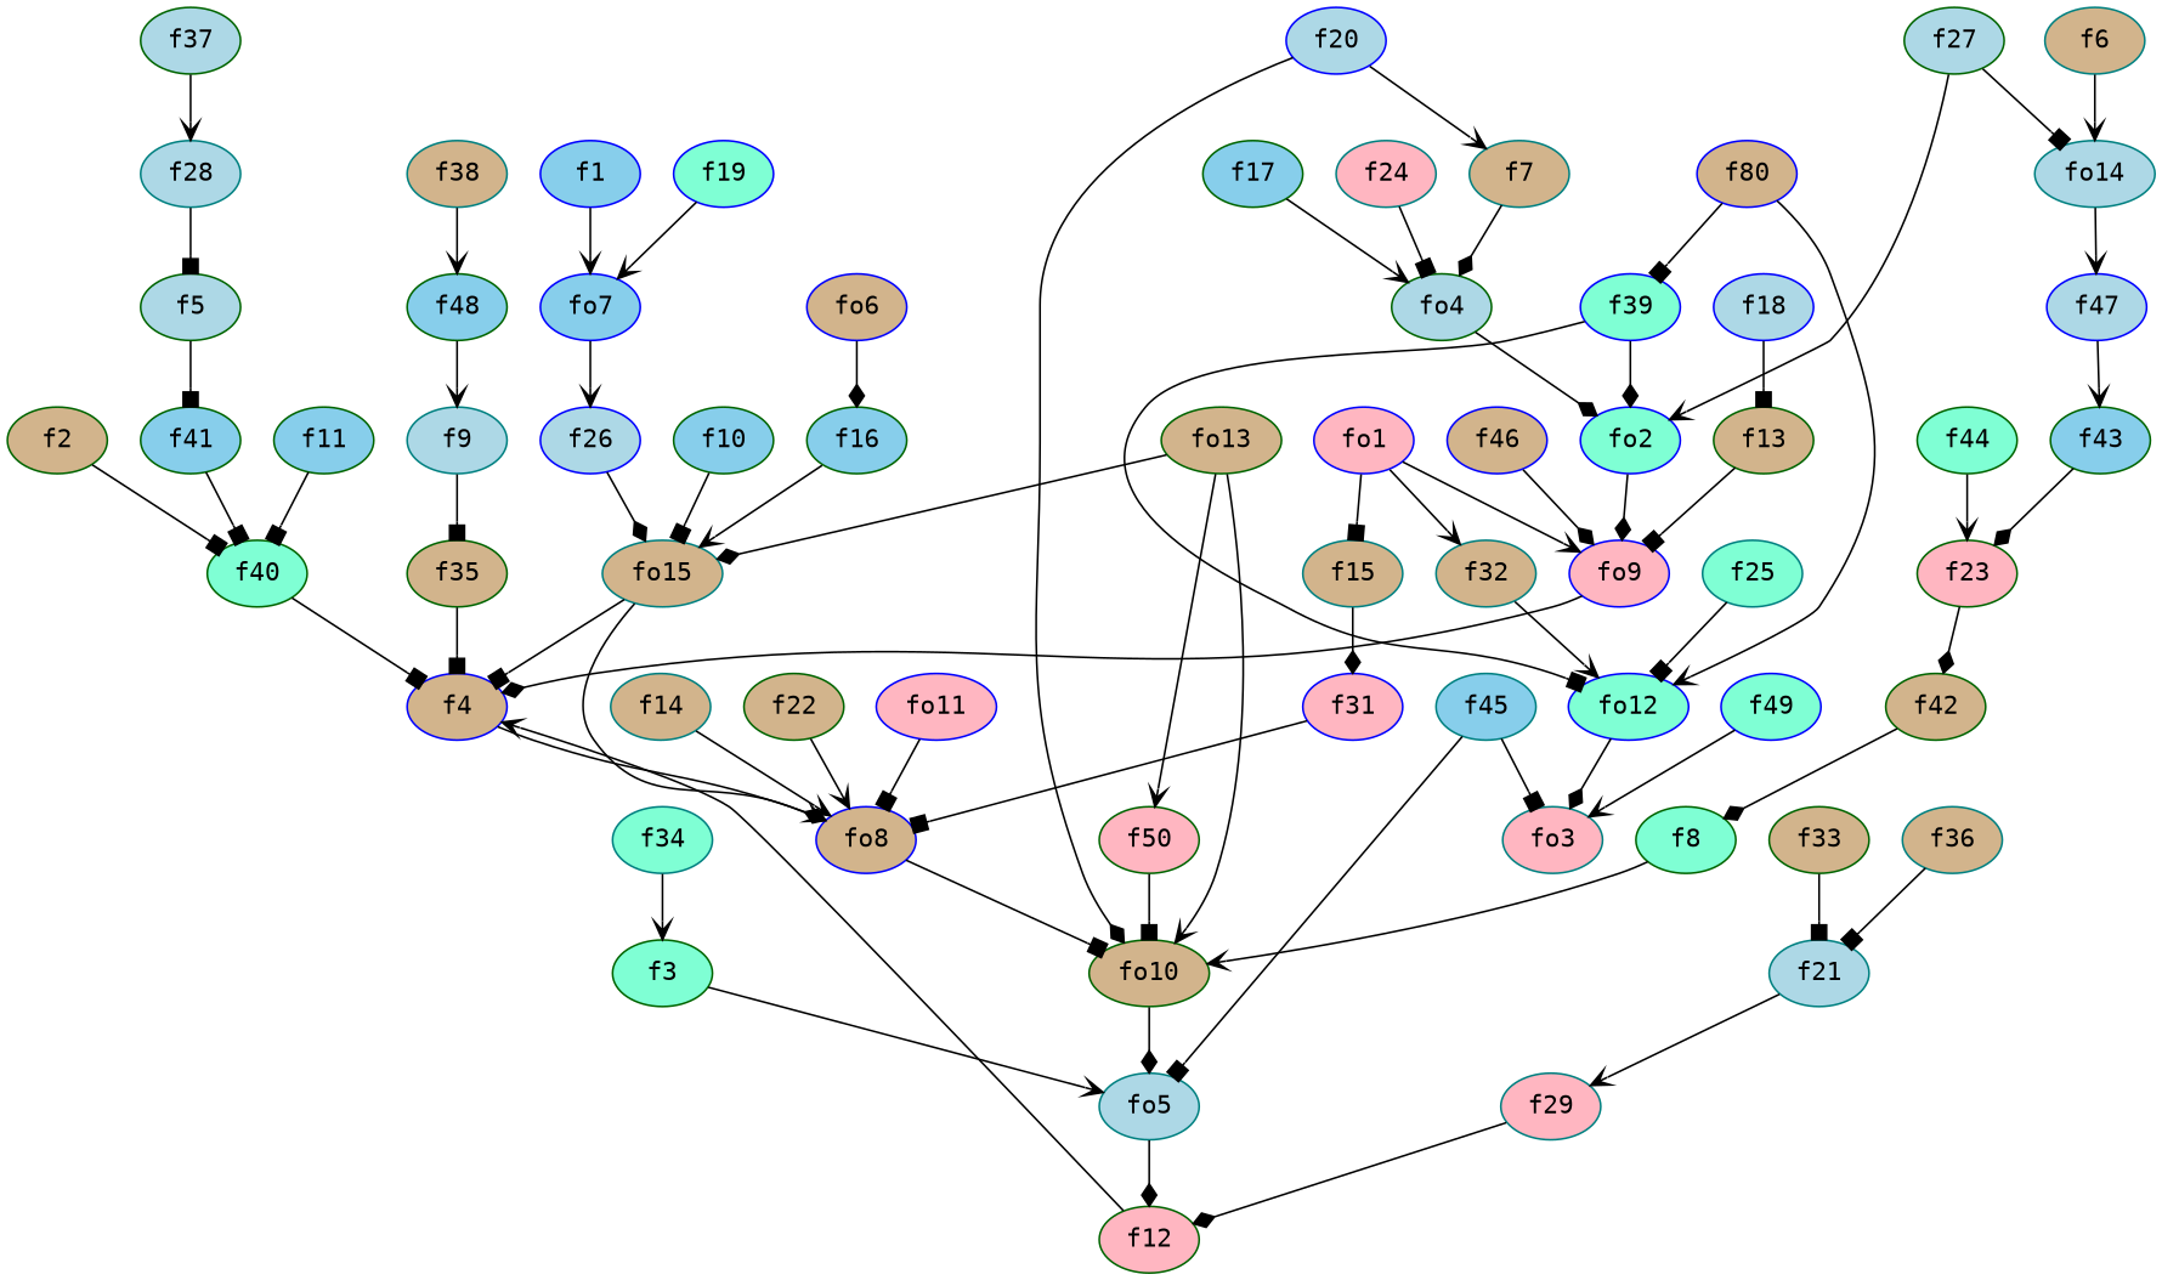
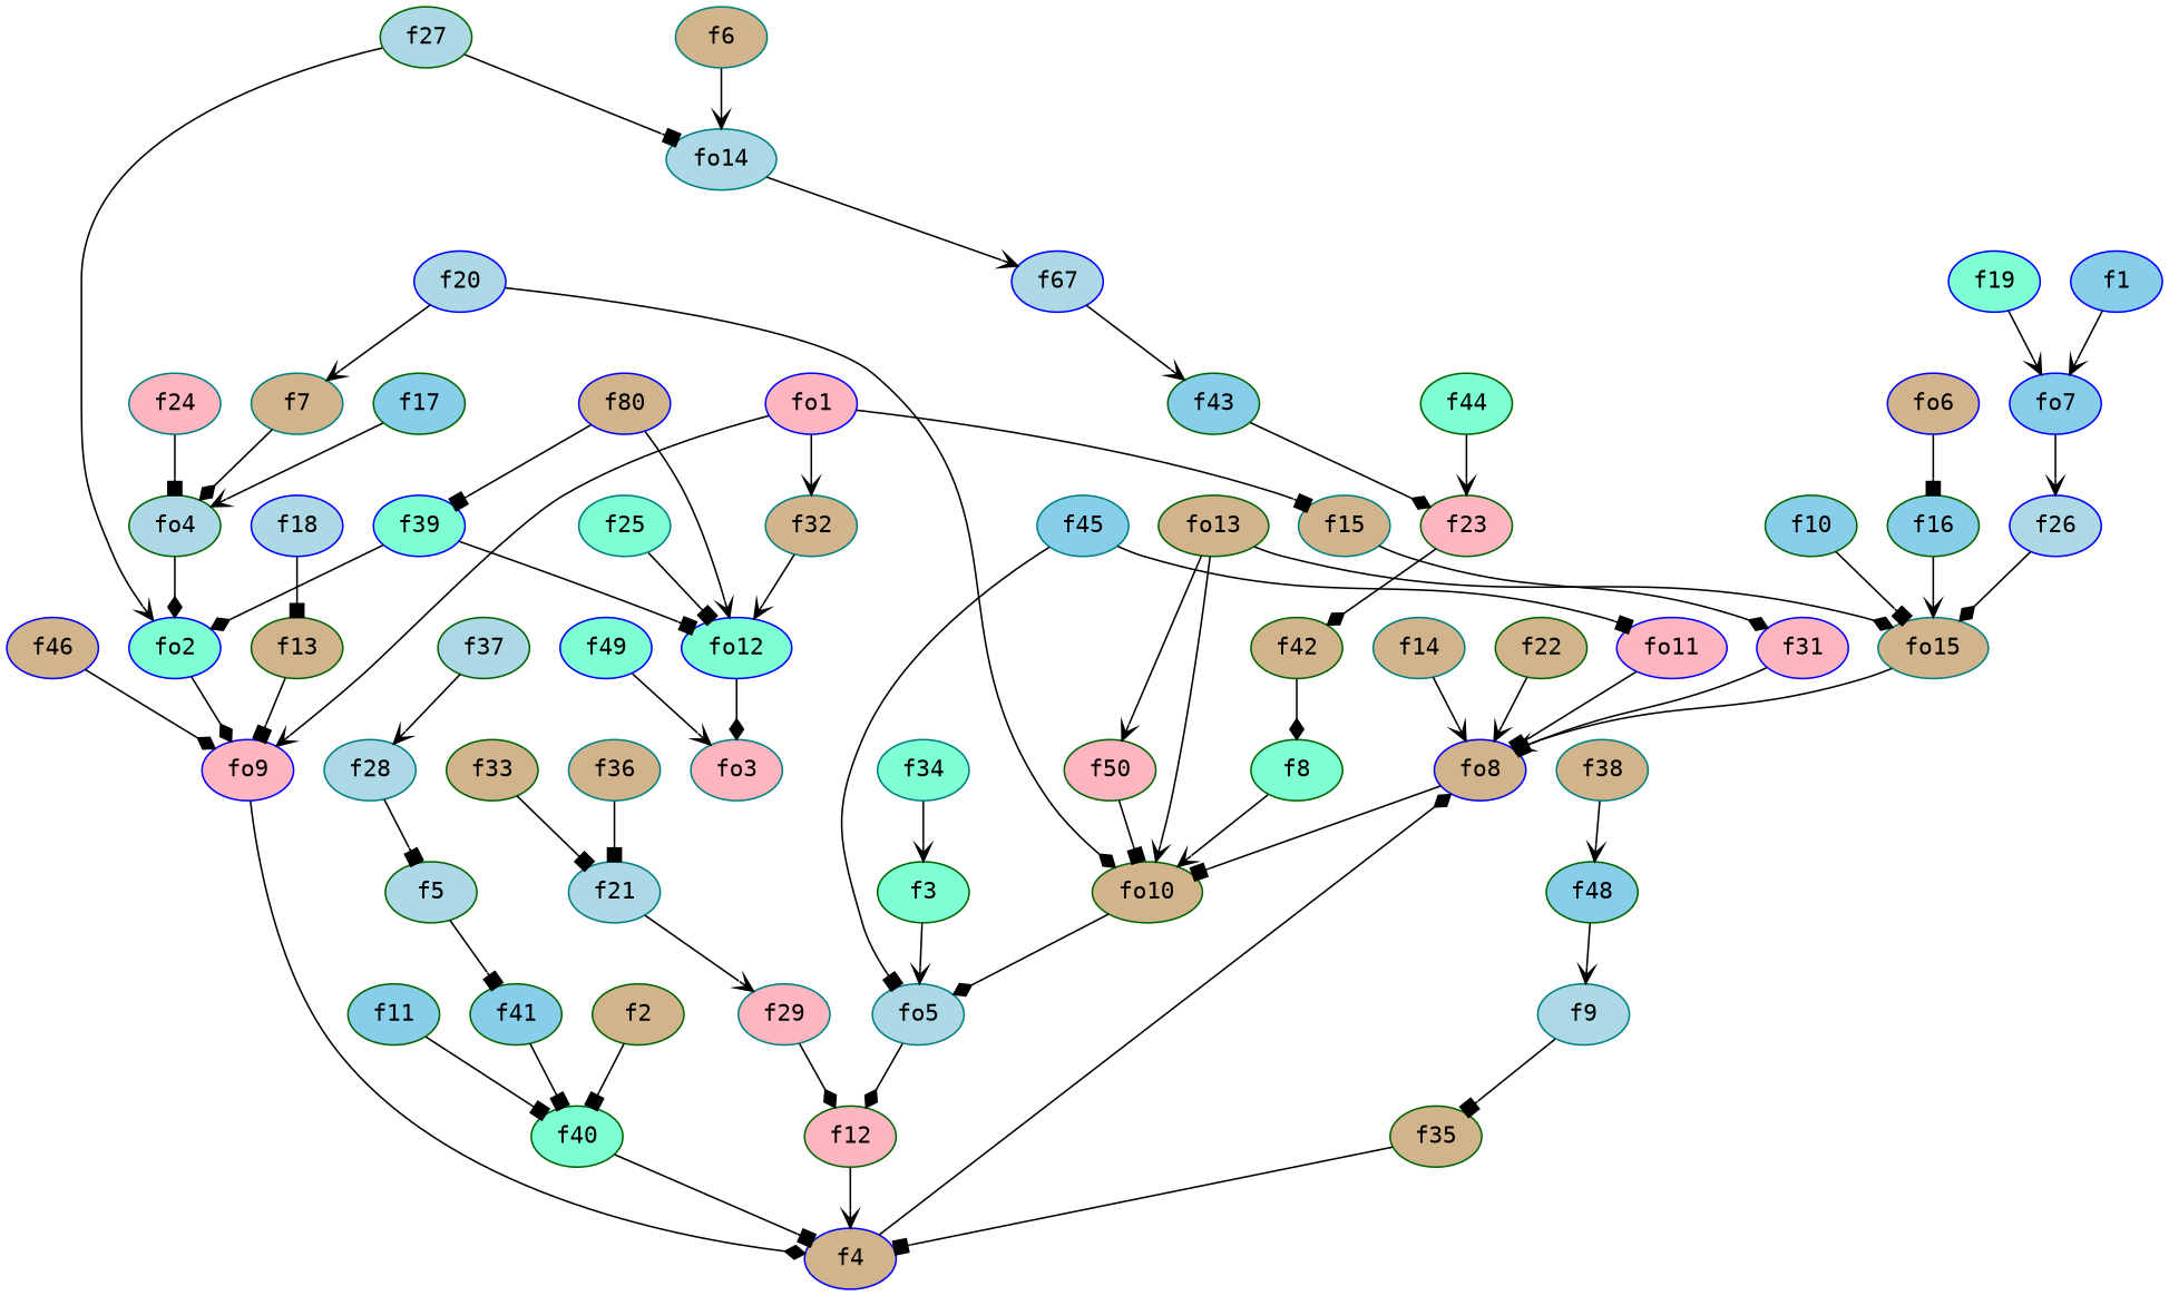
  strict digraph {
    fontname="DejaVu Sans Mono"
    node [color=darkgreen fillcolor=tan fontname="DejaVu Sans Mono" style=filled]
    edge [arrowhead=vee fontname="DejaVu Sans Mono" weight=2]
    f1 [color=blue fillcolor=skyblue]
    fo7 [color=blue fillcolor=skyblue]
    f26 [color=blue fillcolor=lightblue]
    f40 [fillcolor=aquamarine]
    f2
    f4 [color=blue]
    f3 [fillcolor=aquamarine]
    fo5 [color=teal fillcolor=lightblue]
    f12 [fillcolor=lightpink]
    fo8 [color=blue]
    fo10
    f5 [fillcolor=lightblue]
    f41 [fillcolor=skyblue]
    f6 [color=teal]
    fo14 [color=teal fillcolor=lightblue]
-   f47 [color=blue fillcolor=lightblue]
+   f47 [color=blue fillcolor=lightblue label=f67]
    f7 [color=teal]
    fo4 [fillcolor=lightblue]
    fo2 [color=blue fillcolor=aquamarine]
    f8 [fillcolor=aquamarine]
    f9 [color=teal fillcolor=lightblue]
    f35
    f10 [fillcolor=skyblue]
    fo15 [color=teal]
    f11 [fillcolor=skyblue]
    fo9 [color=blue fillcolor=lightpink]
    f13
    f14 [color=teal]
    f15 [color=teal]
    f31 [color=blue fillcolor=lightpink]
    f16 [fillcolor=skyblue]
    f17 [fillcolor=skyblue]
    f18 [color=blue fillcolor=lightblue]
    f19 [color=blue fillcolor=aquamarine]
    f20 [color=blue fillcolor=lightblue]
    f21 [color=teal fillcolor=lightblue]
    f29 [color=teal fillcolor=lightpink]
    f22
    f23 [fillcolor=lightpink]
    f42
    f24 [color=teal fillcolor=lightpink]
    f25 [color=teal fillcolor=aquamarine]
    fo12 [color=blue fillcolor=aquamarine]
    fo3 [color=teal fillcolor=lightpink]
    f27 [fillcolor=lightblue]
    f28 [color=teal fillcolor=lightblue]
    n47 [color=blue label=f80]
    f39 [color=blue fillcolor=aquamarine]
    f32 [color=teal]
    f33
    f34 [color=teal fillcolor=aquamarine]
    f36 [color=teal]
    f37 [fillcolor=lightblue]
    f38 [color=teal]
    f48 [fillcolor=skyblue]
    f43 [fillcolor=skyblue]
    f44 [fillcolor=aquamarine]
    f45 [color=teal fillcolor=skyblue]
    fo11 [color=blue fillcolor=lightpink]
    f46 [color=blue]
    f49 [color=blue fillcolor=aquamarine]
    f50 [fillcolor=lightpink]
    fo1 [color=blue fillcolor=lightpink]
    fo6 [color=blue]
    fo13
    f1 -> fo7
    fo7 -> f26
    f26 -> fo15 [arrowhead=diamond]
    f40 -> f4 [arrowhead=box]
    f2 -> f40 [arrowhead=box]
    f4 -> fo8 [arrowhead=diamond]
    f3 -> fo5
    fo5 -> f12 [arrowhead=diamond]
    f12 -> f4
    fo8 -> fo10 [arrowhead=box]
    fo10 -> fo5 [arrowhead=diamond]
    f5 -> f41 [arrowhead=box]
    f41 -> f40 [arrowhead=box]
    f6 -> fo14
    fo14 -> f47
    f47 -> f43
    f7 -> fo4 [arrowhead=diamond]
    fo4 -> fo2 [arrowhead=diamond]
    fo2 -> fo9 [arrowhead=diamond]
    f8 -> fo10
    f9 -> f35 [arrowhead=box]
    f35 -> f4 [arrowhead=box]
    f10 -> fo15 [arrowhead=box]
-   fo15 -> f4 [arrowhead=box]
    fo15 -> fo8
    f11 -> f40 [arrowhead=box]
    fo9 -> f4 [arrowhead=diamond]
    f13 -> fo9 [arrowhead=box]
    f14 -> fo8
    f15 -> f31 [arrowhead=diamond]
    f31 -> fo8 [arrowhead=box]
    f16 -> fo15
    f17 -> fo4
    f18 -> f13 [arrowhead=box]
    f19 -> fo7
    f20 -> fo10 [arrowhead=diamond]
    f20 -> f7
    f21 -> f29
    f29 -> f12 [arrowhead=diamond]
    f22 -> fo8
    f23 -> f42 [arrowhead=diamond]
    f42 -> f8 [arrowhead=diamond]
    f24 -> fo4 [arrowhead=box]
    f25 -> fo12 [arrowhead=box]
    fo12 -> fo3 [arrowhead=diamond]
    f27 -> fo14 [arrowhead=box]
    f27 -> fo2
    f28 -> f5 [arrowhead=box]
    n47 -> fo12
    n47 -> f39 [arrowhead=box]
    f39 -> fo2 [arrowhead=diamond]
    f39 -> fo12 [arrowhead=box]
    f32 -> fo12
    f33 -> f21 [arrowhead=box]
    f34 -> f3
    f36 -> f21 [arrowhead=box]
    f37 -> f28
    f38 -> f48
    f48 -> f9
    f43 -> f23 [arrowhead=diamond]
    f44 -> f23
    f45 -> fo5 [arrowhead=box]
-   f45 -> fo3 [arrowhead=box]
+   f45 -> fo11 [arrowhead=box]
    fo11 -> fo8 [arrowhead=box]
    f46 -> fo9 [arrowhead=diamond]
    f49 -> fo3
    f50 -> fo10 [arrowhead=box]
    fo1 -> fo9
    fo1 -> f15 [arrowhead=box]
    fo1 -> f32
-   fo6 -> f16 [arrowhead=diamond]
+   fo6 -> f16 [arrowhead=box]
    fo13 -> fo10
    fo13 -> fo15 [arrowhead=diamond]
    fo13 -> f50
  }
